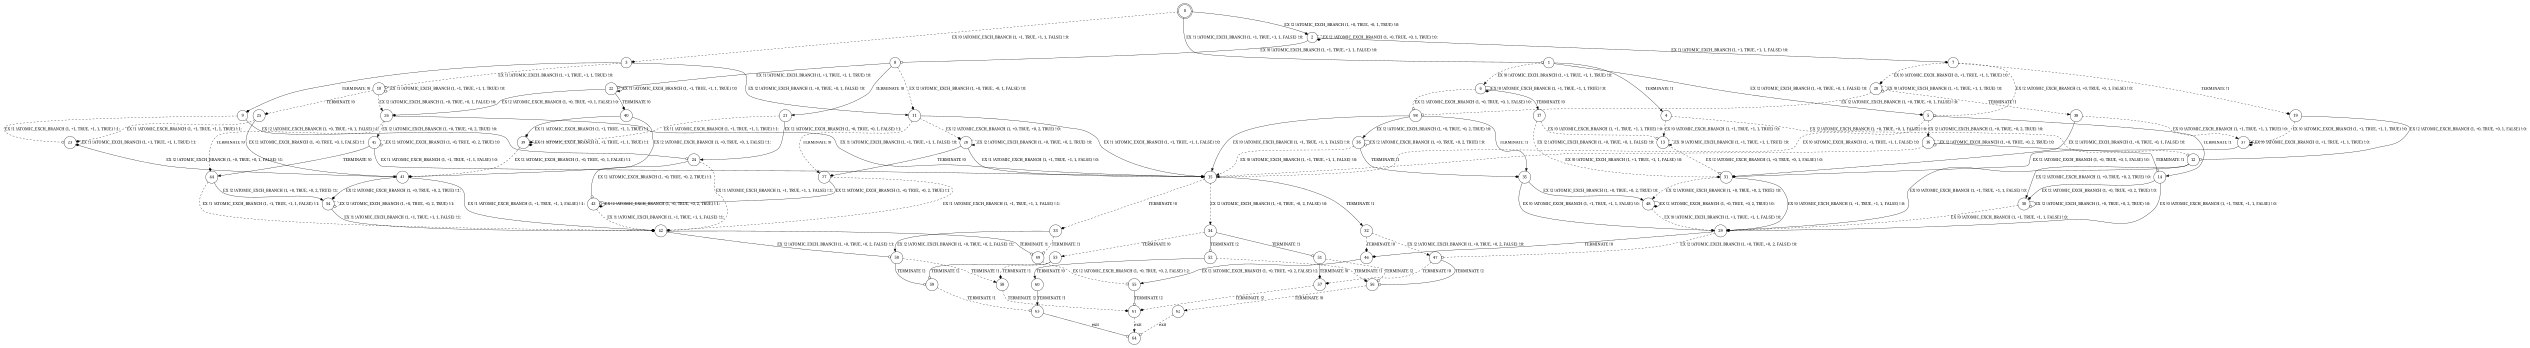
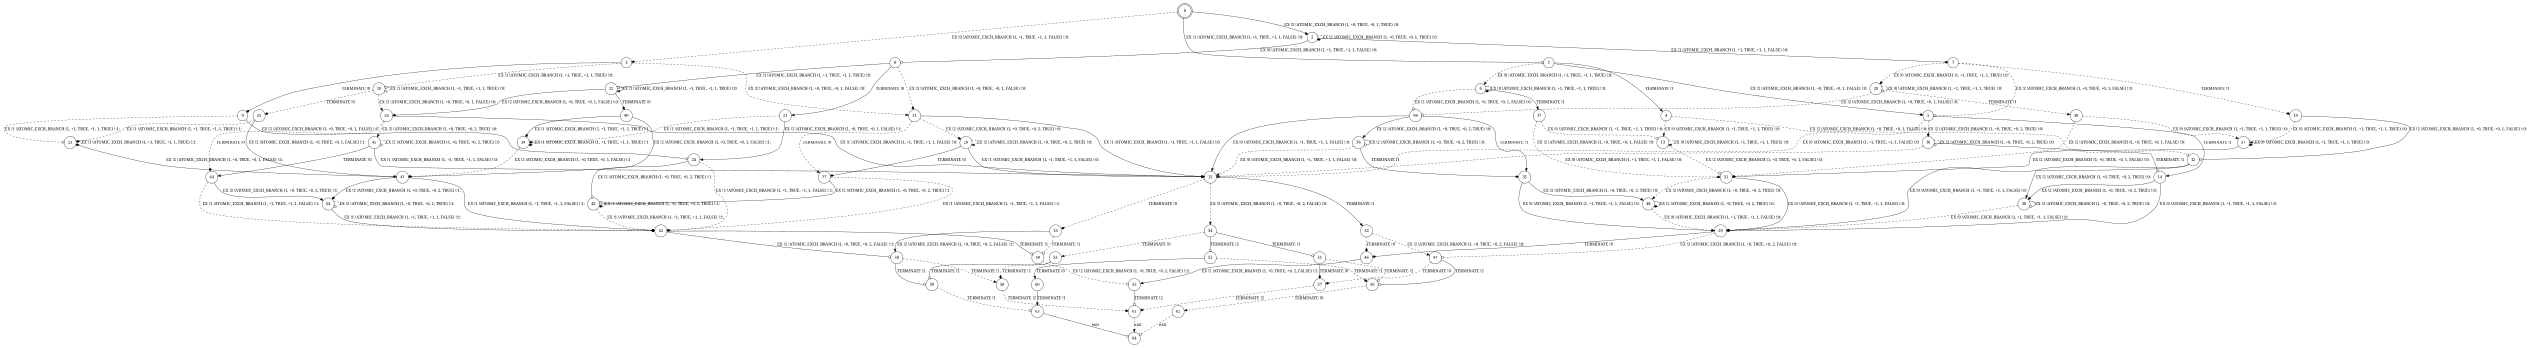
  digraph {
    fontname="Noto Serif"
    node [fontname="Noto Serif" shape=circle]
    edge [arrowhead=diamond fontname="Noto Serif" style=dashed]
    0 [peripheries=2]
    1
    2
    3
    4
    5
    6
    7
    8
    9
    10
    11
    12
    13
    14
    15
    16
    17
    n19 [label=98]
    19
    20
    21
    22
    23
    24
    25
    26
    27
    28
    29
    30
    31
    32
    33
    34
    35
    36
    37
    38
    39
    40
    41
    42
    43
    44
    45
    46
    47
    48
    49
    50
    51
    52
    53
    54
    55
    56
    57
    58
    59
    60
    61
    62
    63
    64
    0 -> 1 [arrowhead=odot label="EX !1 !ATOMIC_EXCH_BRANCH (1, +1, TRUE, +1, 1, FALSE) !:0:" style=solid]
    0 -> 2 [label="EX !2 !ATOMIC_EXCH_BRANCH (1, +0, TRUE, +0, 1, TRUE) !:0:" style=solid]
    0 -> 3 [label="EX !0 !ATOMIC_EXCH_BRANCH (1, +1, TRUE, +1, 1, FALSE) !:0:"]
    1 -> 4 [arrowhead=normal label="TERMINATE !1" style=solid]
    1 -> 5 [label="EX !2 !ATOMIC_EXCH_BRANCH (1, +0, TRUE, +0, 1, FALSE) !:0:" style=solid]
    1 -> 6 [arrowhead=normal label="EX !0 !ATOMIC_EXCH_BRANCH (1, +1, TRUE, +1, 1, TRUE) !:0:"]
    2 -> 2 [label="EX !2 !ATOMIC_EXCH_BRANCH (1, +0, TRUE, +0, 1, TRUE) !:0:"]
    2 -> 7 [label="EX !1 !ATOMIC_EXCH_BRANCH (1, +1, TRUE, +1, 1, FALSE) !:0:" style=solid]
    2 -> 8 [arrowhead=odot label="EX !0 !ATOMIC_EXCH_BRANCH (1, +1, TRUE, +1, 1, FALSE) !:0:" style=solid]
    3 -> 9 [label="TERMINATE !0" style=solid]
    3 -> 10 [arrowhead=odot label="EX !1 !ATOMIC_EXCH_BRANCH (1, +1, TRUE, +1, 1, TRUE) !:0:"]
-   3 -> 11 [arrowhead=normal label="EX !2 !ATOMIC_EXCH_BRANCH (1, +0, TRUE, +0, 1, FALSE) !:0:" style=solid]
+   3 -> 11 [arrowhead=normal label="EX !2 !ATOMIC_EXCH_BRANCH (1, +0, TRUE, +0, 1, FALSE) !:0:"]
    4 -> 12 [arrowhead=odot label="EX !2 !ATOMIC_EXCH_BRANCH (1, +0, TRUE, +0, 1, FALSE) !:0:"]
    4 -> 13 [arrowhead=normal label="EX !0 !ATOMIC_EXCH_BRANCH (1, +1, TRUE, +1, 1, TRUE) !:0:"]
    5 -> 14 [arrowhead=normal label="TERMINATE !1" style=solid]
    5 -> 15 [arrowhead=normal label="EX !0 !ATOMIC_EXCH_BRANCH (1, +1, TRUE, +1, 1, FALSE) !:0:"]
    5 -> 16 [label="EX !2 !ATOMIC_EXCH_BRANCH (1, +0, TRUE, +0, 2, TRUE) !:0:"]
    6 -> 6 [label="EX !0 !ATOMIC_EXCH_BRANCH (1, +1, TRUE, +1, 1, TRUE) !:0:" style=solid]
-   6 -> 17 [arrowhead=normal label="TERMINATE !0" style=solid]
+   6 -> 17 [arrowhead=normal label="TERMINATE !1" style=solid]
    6 -> n19 [arrowhead=odot label="EX !2 !ATOMIC_EXCH_BRANCH (1, +0, TRUE, +0, 1, FALSE) !:0:"]
    7 -> 5 [arrowhead=odot label="EX !2 !ATOMIC_EXCH_BRANCH (1, +0, TRUE, +0, 1, FALSE) !:0:"]
    7 -> 19 [label="TERMINATE !1"]
    7 -> 20 [label="EX !0 !ATOMIC_EXCH_BRANCH (1, +1, TRUE, +1, 1, TRUE) !:0:"]
    8 -> 11 [label="EX !2 !ATOMIC_EXCH_BRANCH (1, +0, TRUE, +0, 1, FALSE) !:0:"]
    8 -> 21 [arrowhead=normal label="TERMINATE !0" style=solid]
    8 -> 22 [arrowhead=odot label="EX !1 !ATOMIC_EXCH_BRANCH (1, +1, TRUE, +1, 1, TRUE) !:0:" style=solid]
    9 -> 23 [arrowhead=odot label="EX !1 !ATOMIC_EXCH_BRANCH (1, +1, TRUE, +1, 1, TRUE) !:1:"]
    9 -> 24 [arrowhead=odot label="EX !2 !ATOMIC_EXCH_BRANCH (1, +0, TRUE, +0, 1, FALSE) !:1:" style=solid]
    10 -> 10 [arrowhead=odot label="EX !1 !ATOMIC_EXCH_BRANCH (1, +1, TRUE, +1, 1, TRUE) !:0:"]
    10 -> 25 [label="TERMINATE !0"]
    10 -> 26 [arrowhead=normal label="EX !2 !ATOMIC_EXCH_BRANCH (1, +0, TRUE, +0, 1, FALSE) !:0:"]
    11 -> 15 [arrowhead=normal label="EX !1 !ATOMIC_EXCH_BRANCH (1, +1, TRUE, +1, 1, FALSE) !:0:" style=solid]
    11 -> 27 [arrowhead=normal label="TERMINATE !0"]
    11 -> 28 [label="EX !2 !ATOMIC_EXCH_BRANCH (1, +0, TRUE, +0, 2, TRUE) !:0:"]
    12 -> 29 [label="EX !0 !ATOMIC_EXCH_BRANCH (1, +1, TRUE, +1, 1, FALSE) !:0:" style=solid]
    12 -> 30 [arrowhead=normal label="EX !2 !ATOMIC_EXCH_BRANCH (1, +0, TRUE, +0, 2, TRUE) !:0:" style=solid]
    13 -> 13 [arrowhead=normal label="EX !0 !ATOMIC_EXCH_BRANCH (1, +1, TRUE, +1, 1, TRUE) !:0:"]
    13 -> 31 [arrowhead=odot label="EX !2 !ATOMIC_EXCH_BRANCH (1, +0, TRUE, +0, 1, FALSE) !:0:"]
    14 -> 29 [arrowhead=odot label="EX !0 !ATOMIC_EXCH_BRANCH (1, +1, TRUE, +1, 1, FALSE) !:0:" style=solid]
    14 -> 30 [label="EX !2 !ATOMIC_EXCH_BRANCH (1, +0, TRUE, +0, 2, TRUE) !:0:" style=solid]
    15 -> 32 [arrowhead=normal label="TERMINATE !1" style=solid]
    15 -> 33 [label="TERMINATE !0"]
    15 -> 34 [arrowhead=normal label="EX !2 !ATOMIC_EXCH_BRANCH (1, +0, TRUE, +0, 2, FALSE) !:0:"]
    16 -> 14 [arrowhead=odot label="TERMINATE !1" style=solid]
    16 -> 15 [arrowhead=odot label="EX !0 !ATOMIC_EXCH_BRANCH (1, +1, TRUE, +1, 1, FALSE) !:0:"]
    16 -> 16 [arrowhead=odot label="EX !2 !ATOMIC_EXCH_BRANCH (1, +0, TRUE, +0, 2, TRUE) !:0:"]
    17 -> 13 [arrowhead=odot label="EX !0 !ATOMIC_EXCH_BRANCH (1, +1, TRUE, +1, 1, TRUE) !:0:"]
    17 -> 31 [label="EX !2 !ATOMIC_EXCH_BRANCH (1, +0, TRUE, +0, 1, FALSE) !:0:"]
    n19 -> 15 [arrowhead=normal label="EX !0 !ATOMIC_EXCH_BRANCH (1, +1, TRUE, +1, 1, FALSE) !:0:" style=solid]
    n19 -> 35 [arrowhead=normal label="TERMINATE !1" style=solid]
    n19 -> 36 [arrowhead=normal label="EX !2 !ATOMIC_EXCH_BRANCH (1, +0, TRUE, +0, 2, TRUE) !:0:" style=solid]
    19 -> 12 [arrowhead=odot label="EX !2 !ATOMIC_EXCH_BRANCH (1, +0, TRUE, +0, 1, FALSE) !:0:" style=solid]
    19 -> 37 [arrowhead=normal label="EX !0 !ATOMIC_EXCH_BRANCH (1, +1, TRUE, +1, 1, TRUE) !:0:"]
    20 -> n19 [arrowhead=odot label="EX !2 !ATOMIC_EXCH_BRANCH (1, +0, TRUE, +0, 1, FALSE) !:0:"]
    20 -> 20 [arrowhead=odot label="EX !0 !ATOMIC_EXCH_BRANCH (1, +1, TRUE, +1, 1, TRUE) !:0:"]
    20 -> 38 [arrowhead=normal label="TERMINATE !1"]
    21 -> 24 [arrowhead=normal label="EX !2 !ATOMIC_EXCH_BRANCH (1, +0, TRUE, +0, 1, FALSE) !:1:" style=solid]
    21 -> 39 [label="EX !1 !ATOMIC_EXCH_BRANCH (1, +1, TRUE, +1, 1, TRUE) !:1:"]
    22 -> 22 [arrowhead=normal label="EX !1 !ATOMIC_EXCH_BRANCH (1, +1, TRUE, +1, 1, TRUE) !:0:" style=solid]
    22 -> 26 [label="EX !2 !ATOMIC_EXCH_BRANCH (1, +0, TRUE, +0, 1, FALSE) !:0:" style=solid]
    22 -> 40 [label="TERMINATE !0" style=solid]
    23 -> 23 [label="EX !1 !ATOMIC_EXCH_BRANCH (1, +1, TRUE, +1, 1, TRUE) !:1:"]
    23 -> 41 [arrowhead=odot label="EX !2 !ATOMIC_EXCH_BRANCH (1, +0, TRUE, +0, 1, FALSE) !:1:" style=solid]
    24 -> 42 [arrowhead=odot label="EX !1 !ATOMIC_EXCH_BRANCH (1, +1, TRUE, +1, 1, FALSE) !:1:"]
    24 -> 43 [arrowhead=odot label="EX !2 !ATOMIC_EXCH_BRANCH (1, +0, TRUE, +0, 2, TRUE) !:1:" style=solid]
    25 -> 23 [label="EX !1 !ATOMIC_EXCH_BRANCH (1, +1, TRUE, +1, 1, TRUE) !:1:"]
    25 -> 41 [arrowhead=normal label="EX !2 !ATOMIC_EXCH_BRANCH (1, +0, TRUE, +0, 1, FALSE) !:1:" style=solid]
    26 -> 15 [label="EX !1 !ATOMIC_EXCH_BRANCH (1, +1, TRUE, +1, 1, FALSE) !:0:" style=solid]
    26 -> 44 [label="TERMINATE !0"]
    26 -> 45 [arrowhead=normal label="EX !2 !ATOMIC_EXCH_BRANCH (1, +0, TRUE, +0, 2, TRUE) !:0:"]
    27 -> 42 [label="EX !1 !ATOMIC_EXCH_BRANCH (1, +1, TRUE, +1, 1, FALSE) !:1:"]
    27 -> 43 [arrowhead=odot label="EX !2 !ATOMIC_EXCH_BRANCH (1, +0, TRUE, +0, 2, TRUE) !:1:" style=solid]
    28 -> 15 [arrowhead=odot label="EX !1 !ATOMIC_EXCH_BRANCH (1, +1, TRUE, +1, 1, FALSE) !:0:" style=solid]
    28 -> 27 [label="TERMINATE !0" style=solid]
    28 -> 28 [arrowhead=normal label="EX !2 !ATOMIC_EXCH_BRANCH (1, +0, TRUE, +0, 2, TRUE) !:0:"]
    29 -> 46 [label="TERMINATE !0" style=solid]
    29 -> 47 [arrowhead=odot label="EX !2 !ATOMIC_EXCH_BRANCH (1, +0, TRUE, +0, 2, FALSE) !:0:"]
    30 -> 29 [arrowhead=normal label="EX !0 !ATOMIC_EXCH_BRANCH (1, +1, TRUE, +1, 1, FALSE) !:0:"]
    30 -> 30 [arrowhead=odot label="EX !2 !ATOMIC_EXCH_BRANCH (1, +0, TRUE, +0, 2, TRUE) !:0:" style=solid]
    31 -> 29 [arrowhead=odot label="EX !0 !ATOMIC_EXCH_BRANCH (1, +1, TRUE, +1, 1, FALSE) !:0:" style=solid]
    31 -> 48 [arrowhead=normal label="EX !2 !ATOMIC_EXCH_BRANCH (1, +0, TRUE, +0, 2, TRUE) !:0:"]
    32 -> 46 [label="TERMINATE !0"]
    32 -> 47 [arrowhead=normal label="EX !2 !ATOMIC_EXCH_BRANCH (1, +0, TRUE, +0, 2, FALSE) !:0:"]
    33 -> 49 [arrowhead=odot label="TERMINATE !1"]
    33 -> 50 [arrowhead=normal label="EX !2 !ATOMIC_EXCH_BRANCH (1, +0, TRUE, +0, 2, FALSE) !:1:" style=solid]
    34 -> 51 [arrowhead=odot label="TERMINATE !1" style=solid]
    34 -> 52 [arrowhead=odot label="TERMINATE !2" style=solid]
    34 -> 53 [arrowhead=normal label="TERMINATE !0"]
    35 -> 29 [arrowhead=normal label="EX !0 !ATOMIC_EXCH_BRANCH (1, +1, TRUE, +1, 1, FALSE) !:0:" style=solid]
    35 -> 48 [arrowhead=normal label="EX !2 !ATOMIC_EXCH_BRANCH (1, +0, TRUE, +0, 2, TRUE) !:0:" style=solid]
    36 -> 15 [arrowhead=normal label="EX !0 !ATOMIC_EXCH_BRANCH (1, +1, TRUE, +1, 1, FALSE) !:0:"]
    36 -> 35 [label="TERMINATE !1" style=solid]
    36 -> 36 [arrowhead=odot label="EX !2 !ATOMIC_EXCH_BRANCH (1, +0, TRUE, +0, 2, TRUE) !:0:" style=solid]
    37 -> 31 [label="EX !2 !ATOMIC_EXCH_BRANCH (1, +0, TRUE, +0, 1, FALSE) !:0:" style=solid]
    37 -> 37 [label="EX !0 !ATOMIC_EXCH_BRANCH (1, +1, TRUE, +1, 1, TRUE) !:0:"]
-   38 -> 31 [arrowhead=odot label="EX !2 !ATOMIC_EXCH_BRANCH (1, +0, TRUE, +0, 1, FALSE) !:0:" style=solid]
+   38 -> 31 [arrowhead=odot label="EX !2 !ATOMIC_EXCH_BRANCH (1, +0, TRUE, +0, 1, FALSE) !:0:"]
    38 -> 37 [arrowhead=normal label="EX !0 !ATOMIC_EXCH_BRANCH (1, +1, TRUE, +1, 1, TRUE) !:0:"]
    39 -> 39 [label="EX !1 !ATOMIC_EXCH_BRANCH (1, +1, TRUE, +1, 1, TRUE) !:1:"]
    39 -> 41 [label="EX !2 !ATOMIC_EXCH_BRANCH (1, +0, TRUE, +0, 1, FALSE) !:1:"]
    40 -> 39 [label="EX !1 !ATOMIC_EXCH_BRANCH (1, +1, TRUE, +1, 1, TRUE) !:1:" style=solid]
    40 -> 41 [arrowhead=odot label="EX !2 !ATOMIC_EXCH_BRANCH (1, +0, TRUE, +0, 1, FALSE) !:1:" style=solid]
    41 -> 42 [label="EX !1 !ATOMIC_EXCH_BRANCH (1, +1, TRUE, +1, 1, FALSE) !:1:" style=solid]
    41 -> 54 [label="EX !2 !ATOMIC_EXCH_BRANCH (1, +0, TRUE, +0, 2, TRUE) !:1:" style=solid]
    42 -> 49 [arrowhead=odot label="TERMINATE !1" style=solid]
    42 -> 50 [arrowhead=odot label="EX !2 !ATOMIC_EXCH_BRANCH (1, +0, TRUE, +0, 2, FALSE) !:1:" style=solid]
    43 -> 42 [label="EX !1 !ATOMIC_EXCH_BRANCH (1, +1, TRUE, +1, 1, FALSE) !:1:"]
    43 -> 43 [label="EX !2 !ATOMIC_EXCH_BRANCH (1, +0, TRUE, +0, 2, TRUE) !:1:" style=solid]
    44 -> 42 [label="EX !1 !ATOMIC_EXCH_BRANCH (1, +1, TRUE, +1, 1, FALSE) !:1:"]
    44 -> 54 [arrowhead=normal label="EX !2 !ATOMIC_EXCH_BRANCH (1, +0, TRUE, +0, 2, TRUE) !:1:" style=solid]
    45 -> 15 [arrowhead=normal label="EX !1 !ATOMIC_EXCH_BRANCH (1, +1, TRUE, +1, 1, FALSE) !:0:" style=solid]
    45 -> 44 [arrowhead=normal label="TERMINATE !0" style=solid]
    45 -> 45 [arrowhead=odot label="EX !2 !ATOMIC_EXCH_BRANCH (1, +0, TRUE, +0, 2, TRUE) !:0:"]
    46 -> 55 [arrowhead=normal label="EX !2 !ATOMIC_EXCH_BRANCH (1, +0, TRUE, +0, 2, FALSE) !:2:" style=solid]
    47 -> 56 [arrowhead=odot label="TERMINATE !2" style=solid]
    47 -> 57 [label="TERMINATE !0"]
    48 -> 29 [arrowhead=normal label="EX !0 !ATOMIC_EXCH_BRANCH (1, +1, TRUE, +1, 1, FALSE) !:0:"]
    48 -> 48 [label="EX !2 !ATOMIC_EXCH_BRANCH (1, +0, TRUE, +0, 2, TRUE) !:0:" style=solid]
    49 -> 55 [arrowhead=odot label="EX !2 !ATOMIC_EXCH_BRANCH (1, +0, TRUE, +0, 2, FALSE) !:2:"]
    50 -> 58 [arrowhead=normal label="TERMINATE !1"]
    50 -> 59 [arrowhead=odot label="TERMINATE !2" style=solid]
    51 -> 56 [arrowhead=odot label="TERMINATE !2"]
    51 -> 57 [label="TERMINATE !0" style=solid]
    52 -> 56 [label="TERMINATE !1"]
    52 -> 60 [arrowhead=normal label="TERMINATE !0" style=solid]
    53 -> 58 [label="TERMINATE !1"]
    53 -> 59 [arrowhead=odot label="TERMINATE !2" style=solid]
    54 -> 42 [label="EX !1 !ATOMIC_EXCH_BRANCH (1, +1, TRUE, +1, 1, FALSE) !:1:" style=solid]
    54 -> 54 [arrowhead=odot label="EX !2 !ATOMIC_EXCH_BRANCH (1, +0, TRUE, +0, 2, TRUE) !:1:"]
    55 -> 61 [arrowhead=odot label="TERMINATE !2" style=solid]
    56 -> 62 [arrowhead=normal label="TERMINATE !0"]
    57 -> 61 [label="TERMINATE !2"]
    58 -> 61 [label="TERMINATE !2"]
    59 -> 63 [arrowhead=odot label="TERMINATE !1"]
    60 -> 63 [arrowhead=normal label="TERMINATE !1" style=solid]
    61 -> 64 [arrowhead=normal label=exit]
    62 -> 64 [arrowhead=odot label=exit]
    63 -> 64 [arrowhead=odot label=exit style=solid]
  }
